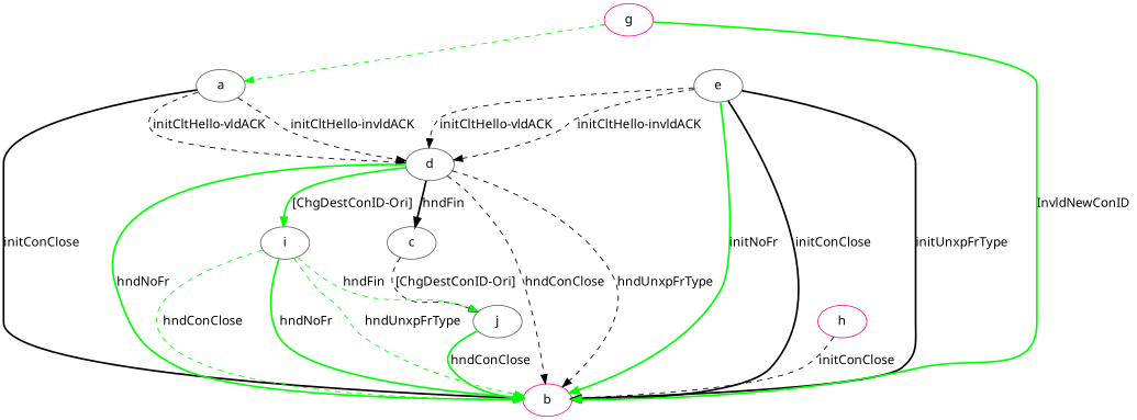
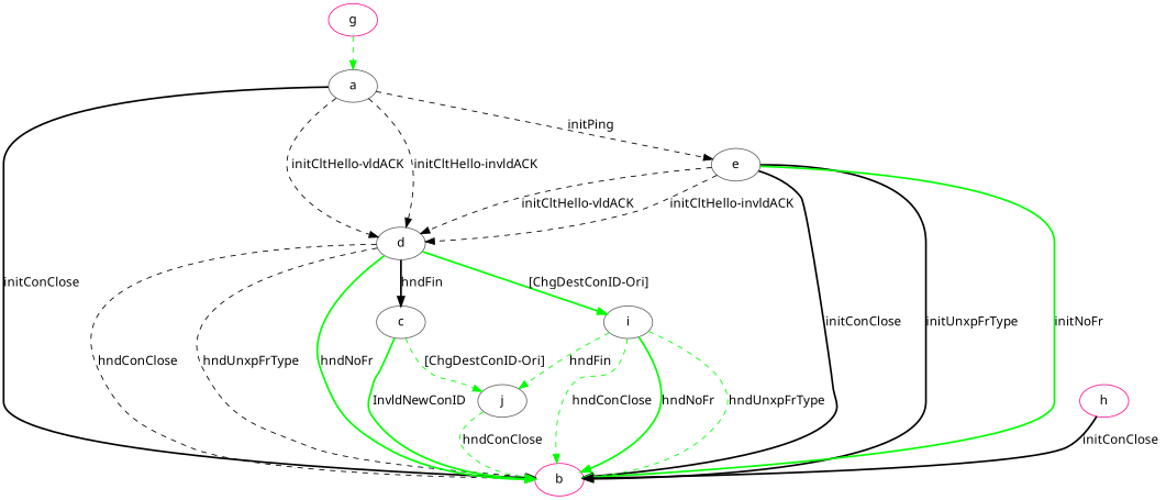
  digraph {
    fontname="Noto Sans"
    node [color=gray40 fontname="Noto Sans"]
    edge [fontname="Noto Sans" style=dashed]
    b [color=deeppink]
    a
    d
    e
    c
    i
    h [color=deeppink]
    j
    g [color=deeppink]
    a -> b [label="initConClose " style=bold]
    a -> d [label="initCltHello-vldACK "]
    a -> d [label="initCltHello-invldACK "]
+   a -> e [label="initPing "]
    d -> b [label="hndConClose "]
    d -> b [label="hndUnxpFrType "]
    d -> b [color=green label="hndNoFr " style=bold]
    d -> c [label="hndFin " style=bold]
    d -> i [color=green label="[ChgDestConID-Ori] " style=bold]
    e -> b [label="initConClose " style=bold]
    e -> b [label="initUnxpFrType " style=bold]
    e -> b [color=green label="initNoFr " style=bold]
    e -> d [label="initCltHello-vldACK "]
    e -> d [label="initCltHello-invldACK "]
-   g -> b [color=green label="InvldNewConID " style=bold]
-   c -> j [color=black label="[ChgDestConID-Ori] "]
+   c -> b [color=green label="InvldNewConID " style=bold]
+   c -> j [color=green label="[ChgDestConID-Ori] "]
    i -> b [color=green label="hndConClose "]
    i -> b [color=green label="hndNoFr " style=bold]
    i -> b [color=green label="hndUnxpFrType "]
    i -> j [color=green label="hndFin "]
-   h -> b [label="initConClose "]
-   j -> b [color=green label="hndConClose " style=bold]
+   h -> b [label="initConClose " style=bold]
+   j -> b [color=green label="hndConClose "]
    g -> a [color=green]
  }
